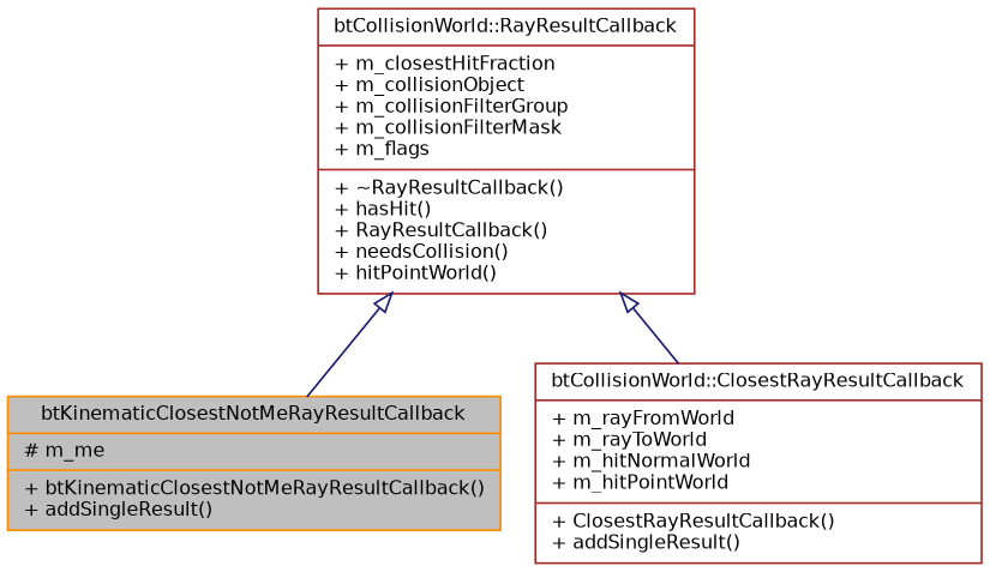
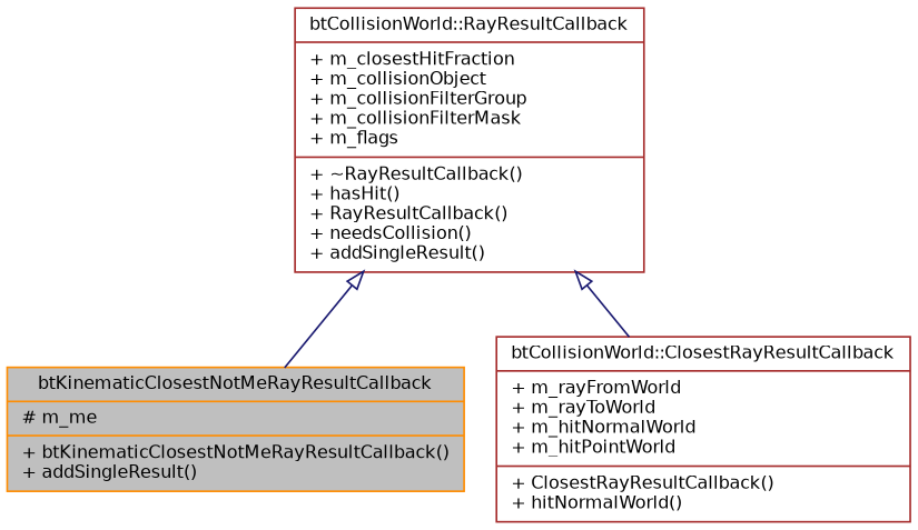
  digraph {
    node [color=brown fillcolor=white fontname=Helvetica fontsize=10 shape=record style=filled]
    edge [arrowtail=empty color=midnightblue dir=back fontname=Helvetica fontsize=10 labelfontname=Helvetica labelfontsize=10 style=solid]
    n1 [color=darkorange fillcolor=grey75 fontcolor=black height=0.2 label="{btKinematicClosestNotMeRayResultCallback\n|# m_me\l|+ btKinematicClosestNotMeRayResultCallback()\l+ addSingleResult()\l}" width=0.4]
-   n2 [height=0.2 label="{btCollisionWorld::ClosestRayResultCallback\n|+ m_rayFromWorld\l+ m_rayToWorld\l+ m_hitNormalWorld\l+ m_hitPointWorld\l|+ ClosestRayResultCallback()\l+ addSingleResult()\l}" width=0.4]
-   n3 [height=0.2 label="{btCollisionWorld::RayResultCallback\n|+ m_closestHitFraction\l+ m_collisionObject\l+ m_collisionFilterGroup\l+ m_collisionFilterMask\l+ m_flags\l|+ ~RayResultCallback()\l+ hasHit()\l+ RayResultCallback()\l+ needsCollision()\l+ hitPointWorld()\l}" width=0.4]
+   n2 [height=0.2 label="{btCollisionWorld::ClosestRayResultCallback\n|+ m_rayFromWorld\l+ m_rayToWorld\l+ m_hitNormalWorld\l+ m_hitPointWorld\l|+ ClosestRayResultCallback()\l+ hitNormalWorld()\l}" width=0.4]
+   n3 [height=0.2 label="{btCollisionWorld::RayResultCallback\n|+ m_closestHitFraction\l+ m_collisionObject\l+ m_collisionFilterGroup\l+ m_collisionFilterMask\l+ m_flags\l|+ ~RayResultCallback()\l+ hasHit()\l+ RayResultCallback()\l+ needsCollision()\l+ addSingleResult()\l}" width=0.4]
    n3 -> n1
    n3 -> n2
  }
